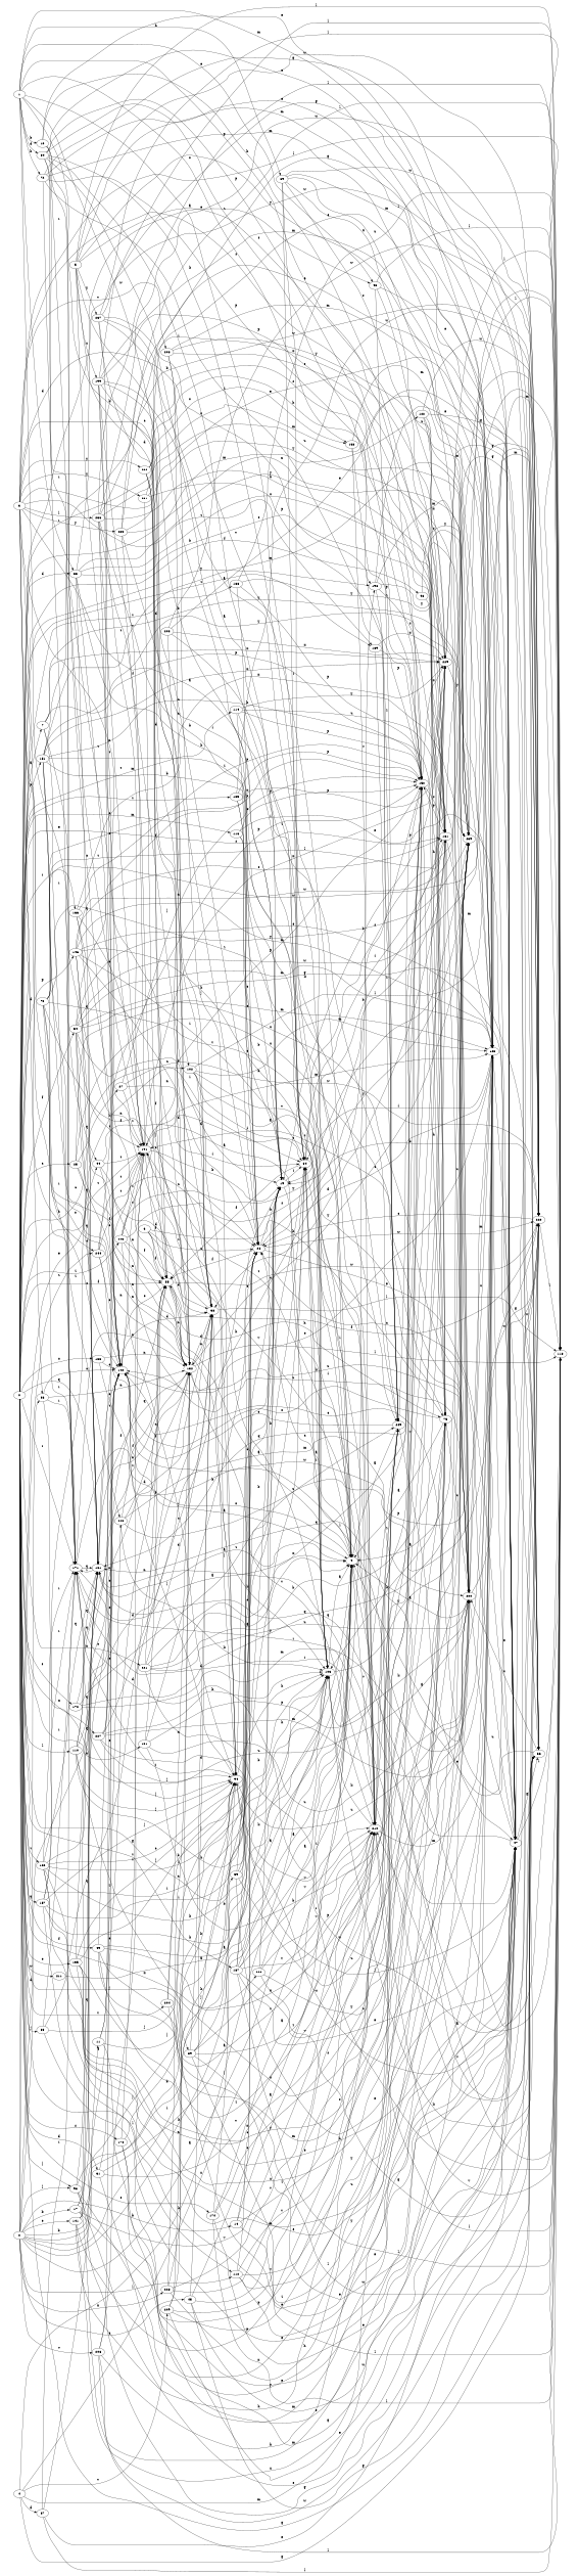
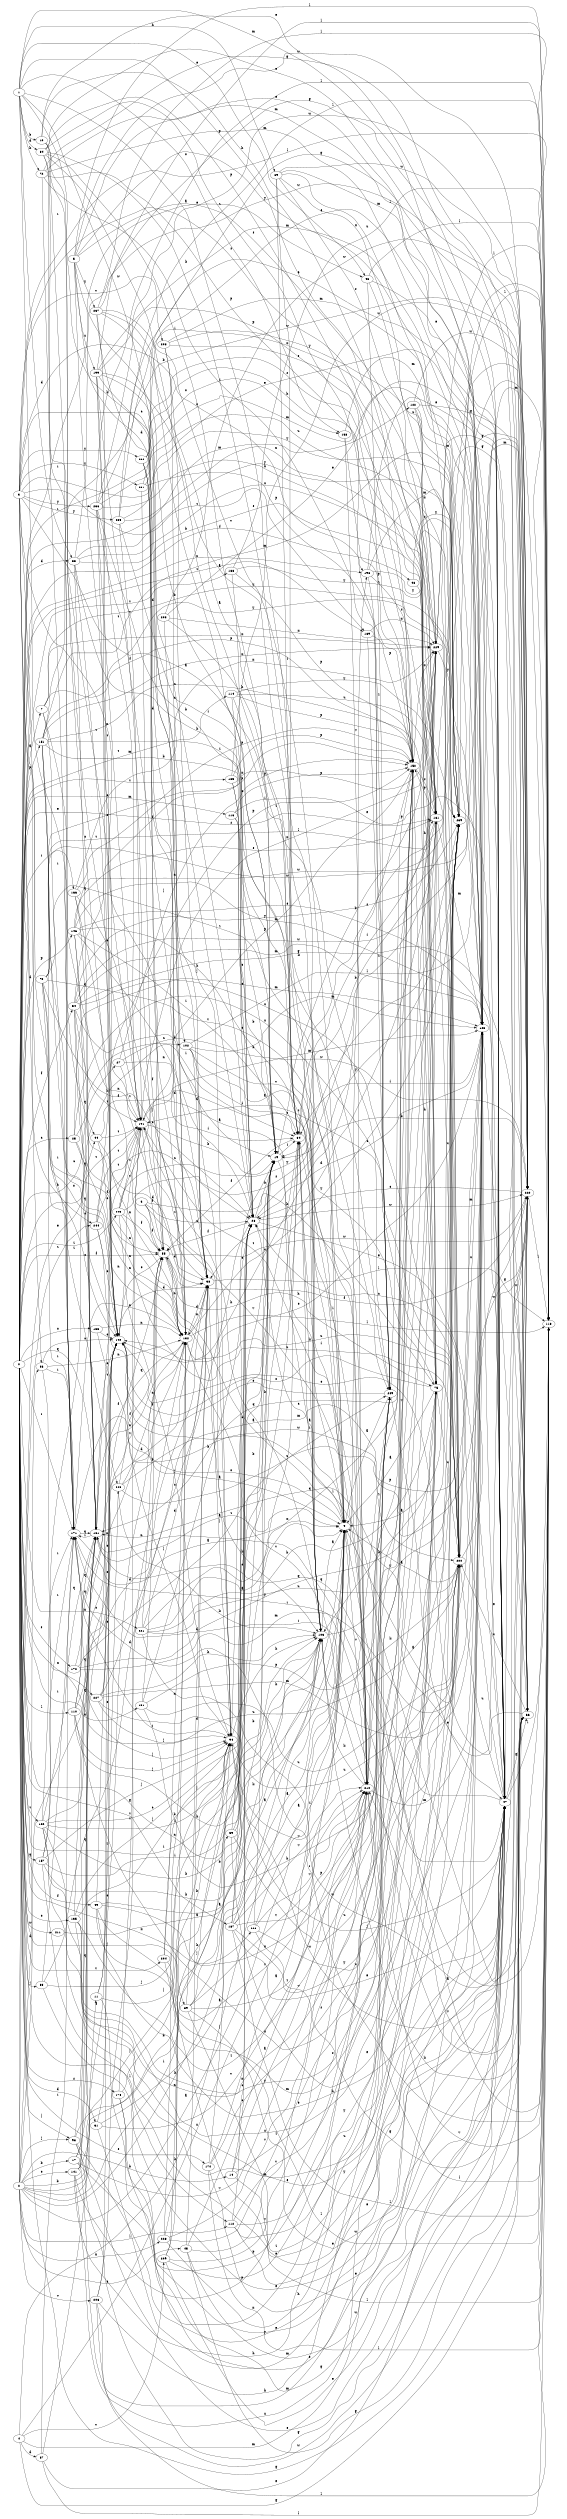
  strict digraph {
    rankdir=LR
    0
    7
    25
    27
    31
    33
    43
    48
    49
    54
    55
    59
    66
    84
    88
    89
    93
    102
    110
    112
    114
    116
    122
    131
    133
    135
    138
    146
    151
    157
    161
    166
    171
    172
    174
    176
    181
    182
    185
    187
    188
    189
    198
    204
    211
    221
    226
    227
    243
    152
    132
    239
    229
    123
    200
    220
    191
    9
    142
    210
    103
    47
    113
    249
    75
    19
    28
    94
    38
    203
    1
    10
    34
    44
    69
    72
    2
    11
    14
    17
    36
    45
    141
    206
    228
    244
    248
    3
    208
    231
    232
    235
    236
    73
    4
    37
    209
    5
    199
    237
    6
    0 -> 7 [label=a]
    0 -> 25 [label=c]
    0 -> 27 [label=c]
    0 -> 31 [label=d]
    0 -> 33 [label=d]
    0 -> 43 [label=e]
    0 -> 48 [label=f]
    0 -> 49 [label=f]
    0 -> 54 [label=f]
    0 -> 55 [label=f]
    0 -> 59 [label=g]
    0 -> 66 [label=g]
    0 -> 84 [label=i]
    0 -> 88 [label=j]
    0 -> 89 [label=j]
    0 -> 93 [label=j]
    0 -> 102 [label=k]
    0 -> 110 [label=l]
    0 -> 112 [label=l]
    0 -> 114 [label=m]
    0 -> 116 [label=m]
    0 -> 122 [label=m]
    0 -> 131 [label=n]
    0 -> 133 [label=o]
    0 -> 135 [label=o]
    0 -> 138 [label=o]
    0 -> 146 [label=p]
    0 -> 151 [label=p]
    0 -> 157 [label=q]
    0 -> 161 [label=q]
    0 -> 166 [label=r]
    0 -> 171 [label=r]
    0 -> 172 [label=s]
    0 -> 174 [label=s]
    0 -> 176 [label=s]
    0 -> 181 [label=s]
    0 -> 182 [label=t]
    0 -> 185 [label=t]
    0 -> 187 [label=t]
    0 -> 188 [label=t]
    0 -> 189 [label=t]
-   0 -> 198 [label=y]
+   0 -> 198 [label=u]
    0 -> 204 [label=v]
    0 -> 211 [label=w]
    0 -> 221 [label=x]
    0 -> 226 [label=x]
    0 -> 227 [label=x]
    0 -> 243 [label=z]
    7 -> 171 [label=r]
    7 -> 152 [label=p]
    7 -> 132 [label=n]
    7 -> 239 [label=y]
    7 -> 229 [label=x]
    25 -> 84 [label=i]
    25 -> 161 [label=q]
    25 -> 132 [label=n]
    25 -> 123 [label=m]
    25 -> 200 [label=u]
    27 -> 84 [label=i]
    27 -> 152 [label=p]
    27 -> 220 [label=w]
    27 -> 191 [label=t]
    31 -> 123 [label=m]
    31 -> 9 [label=a]
    31 -> 142 [label=o]
    31 -> 210 [label=v]
    33 -> 55 [label=f]
    33 -> 161 [label=q]
    33 -> 181 [label=s]
    33 -> 239 [label=y]
    33 -> 200 [label=u]
    33 -> 220 [label=w]
    33 -> 103 [label=k]
    43 -> 200 [label=u]
    43 -> 47 [label=e]
    43 -> 113 [label=l]
    43 -> 249 [label=z]
    48 -> 239 [label=y]
    48 -> 75 [label=h]
    49 -> 229 [label=x]
    49 -> 123 [label=m]
    49 -> 9 [label=a]
    49 -> 142 [label=o]
    49 -> 47 [label=e]
    49 -> 113 [label=l]
    54 -> 66 [label=g]
    54 -> 161 [label=q]
    54 -> 152 [label=p]
    54 -> 132 [label=n]
    54 -> 239 [label=y]
    54 -> 123 [label=m]
    54 -> 200 [label=u]
    54 -> 220 [label=w]
    54 -> 191 [label=t]
    54 -> 19 [label=b]
    55 -> 132 [label=n]
    55 -> 220 [label=w]
    55 -> 9 [label=a]
    55 -> 142 [label=o]
    55 -> 103 [label=k]
    55 -> 75 [label=h]
    59 -> 200 [label=u]
    59 -> 103 [label=k]
    59 -> 47 [label=e]
    59 -> 19 [label=b]
    59 -> 28 [label=c]
    66 -> 171 [label=r]
    66 -> 200 [label=u]
    66 -> 142 [label=o]
    66 -> 103 [label=k]
    84 -> 55 [label=f]
    84 -> 181 [label=s]
    84 -> 103 [label=k]
    88 -> 171 [label=r]
    88 -> 47 [label=e]
    88 -> 94 [label=j]
    88 -> 38 [label=d]
    89 -> 220 [label=w]
    89 -> 9 [label=a]
    89 -> 210 [label=v]
    89 -> 103 [label=k]
    89 -> 113 [label=l]
    89 -> 249 [label=z]
    89 -> 38 [label=d]
    93 -> 66 [label=g]
    93 -> 161 [label=q]
    93 -> 239 [label=y]
    93 -> 103 [label=k]
    93 -> 47 [label=e]
    102 -> 84 [label=i]
    102 -> 123 [label=m]
    102 -> 9 [label=a]
    102 -> 210 [label=v]
    102 -> 113 [label=l]
    102 -> 38 [label=d]
    110 -> 161 [label=q]
    110 -> 132 [label=n]
    110 -> 200 [label=u]
    110 -> 103 [label=k]
    110 -> 94 [label=j]
    110 -> 38 [label=d]
    112 -> 239 [label=y]
    112 -> 200 [label=u]
    112 -> 47 [label=e]
    112 -> 75 [label=h]
    112 -> 28 [label=c]
    114 -> 84 [label=i]
    114 -> 152 [label=p]
    114 -> 239 [label=y]
    114 -> 200 [label=u]
    114 -> 28 [label=c]
    116 -> 152 [label=p]
    116 -> 47 [label=e]
    116 -> 19 [label=b]
    116 -> 28 [label=c]
    122 -> 66 [label=g]
    122 -> 181 [label=s]
    122 -> 229 [label=x]
    122 -> 123 [label=m]
    122 -> 220 [label=w]
    131 -> 55 [label=f]
    131 -> 152 [label=p]
    131 -> 200 [label=u]
    131 -> 75 [label=h]
    131 -> 19 [label=b]
    133 -> 132 [label=n]
    133 -> 9 [label=a]
    133 -> 142 [label=o]
    135 -> 161 [label=q]
    135 -> 239 [label=y]
    135 -> 200 [label=u]
    135 -> 47 [label=e]
    135 -> 249 [label=z]
    135 -> 19 [label=b]
    135 -> 94 [label=j]
    138 -> 152 [label=p]
    138 -> 123 [label=m]
    138 -> 210 [label=v]
    146 -> 84 [label=i]
    146 -> 161 [label=q]
    146 -> 181 [label=s]
    146 -> 132 [label=n]
    146 -> 123 [label=m]
    146 -> 220 [label=w]
    146 -> 103 [label=k]
    146 -> 47 [label=e]
    146 -> 28 [label=c]
    151 -> 171 [label=r]
    151 -> 132 [label=n]
    151 -> 239 [label=y]
    151 -> 229 [label=x]
    151 -> 123 [label=m]
    151 -> 220 [label=w]
    151 -> 142 [label=o]
    151 -> 249 [label=z]
    151 -> 75 [label=h]
    151 -> 19 [label=b]
    157 -> 84 [label=i]
    157 -> 171 [label=r]
    157 -> 191 [label=t]
    157 -> 103 [label=k]
    157 -> 47 [label=e]
    157 -> 94 [label=j]
    161 -> 171 [label=r]
    161 -> 191 [label=t]
    161 -> 9 [label=a]
    161 -> 142 [label=o]
    166 -> 161 [label=q]
    166 -> 152 [label=p]
    166 -> 132 [label=n]
    166 -> 229 [label=x]
    166 -> 94 [label=j]
    171 -> 161 [label=q]
    171 -> 132 [label=n]
    171 -> 220 [label=w]
    171 -> 9 [label=a]
    171 -> 94 [label=j]
    172 -> 161 [label=q]
    172 -> 239 [label=y]
    172 -> 123 [label=m]
    172 -> 249 [label=z]
    174 -> 181 [label=s]
    174 -> 9 [label=a]
    174 -> 47 [label=e]
    174 -> 113 [label=l]
    174 -> 94 [label=j]
    176 -> 66 [label=g]
    176 -> 191 [label=t]
    176 -> 47 [label=e]
    176 -> 19 [label=b]
    181 -> 66 [label=g]
    181 -> 84 [label=i]
    181 -> 152 [label=p]
    181 -> 123 [label=m]
    181 -> 200 [label=u]
    181 -> 210 [label=v]
    181 -> 19 [label=b]
    181 -> 38 [label=d]
    182 -> 84 [label=i]
    182 -> 161 [label=q]
    182 -> 171 [label=r]
    182 -> 229 [label=x]
    182 -> 123 [label=m]
    182 -> 103 [label=k]
    182 -> 47 [label=e]
    182 -> 28 [label=c]
    182 -> 38 [label=d]
    185 -> 152 [label=p]
    185 -> 220 [label=w]
    185 -> 19 [label=b]
    185 -> 28 [label=c]
    187 -> 152 [label=p]
    187 -> 239 [label=y]
    187 -> 9 [label=a]
    187 -> 210 [label=v]
    187 -> 47 [label=e]
    187 -> 113 [label=l]
    187 -> 249 [label=z]
    187 -> 19 [label=b]
    187 -> 28 [label=c]
    188 -> 152 [label=p]
    188 -> 239 [label=y]
    188 -> 113 [label=l]
    188 -> 28 [label=c]
    189 -> 152 [label=p]
    189 -> 229 [label=x]
    189 -> 249 [label=z]
    198 -> 181 [label=s]
    198 -> 239 [label=y]
    198 -> 123 [label=m]
    198 -> 47 [label=e]
    198 -> 249 [label=z]
    204 -> 132 [label=n]
    204 -> 210 [label=v]
    204 -> 47 [label=e]
    204 -> 94 [label=j]
    211 -> 9 [label=a]
    221 -> 55 [label=f]
    221 -> 229 [label=x]
    221 -> 200 [label=u]
    221 -> 220 [label=w]
    221 -> 9 [label=a]
    221 -> 75 [label=h]
    221 -> 38 [label=d]
    226 -> 66 [label=g]
    226 -> 200 [label=u]
    226 -> 9 [label=a]
    226 -> 210 [label=v]
    226 -> 19 [label=b]
    227 -> 55 [label=f]
    227 -> 123 [label=m]
    227 -> 220 [label=w]
    227 -> 142 [label=o]
    227 -> 103 [label=k]
    227 -> 28 [label=c]
    227 -> 94 [label=j]
    243 -> 55 [label=f]
    243 -> 181 [label=s]
    243 -> 152 [label=p]
    243 -> 239 [label=y]
    243 -> 200 [label=u]
    243 -> 191 [label=t]
    243 -> 94 [label=j]
    152 -> 161 [label=q]
    152 -> 181 [label=s]
    152 -> 229 [label=x]
    152 -> 142 [label=o]
    152 -> 75 [label=h]
    132 -> 161 [label=q]
    132 -> 239 [label=y]
    132 -> 200 [label=u]
    132 -> 210 [label=v]
    132 -> 113 [label=l]
    132 -> 38 [label=d]
    239 -> 9 [label=a]
    239 -> 113 [label=l]
    229 -> 66 [label=g]
    229 -> 239 [label=y]
    229 -> 113 [label=l]
    229 -> 19 [label=b]
    123 -> 66 [label=g]
    123 -> 84 [label=i]
    123 -> 200 [label=u]
    123 -> 9 [label=a]
    123 -> 142 [label=o]
    123 -> 47 [label=e]
    123 -> 28 [label=c]
    200 -> 123 [label=m]
    200 -> 220 [label=w]
    200 -> 191 [label=t]
    200 -> 9 [label=a]
    200 -> 103 [label=k]
    220 -> 55 [label=f]
    220 -> 161 [label=q]
    220 -> 123 [label=m]
    220 -> 210 [label=v]
    220 -> 113 [label=l]
    220 -> 19 [label=b]
    220 -> 28 [label=c]
    191 -> 55 [label=f]
    191 -> 229 [label=x]
    191 -> 123 [label=m]
    191 -> 103 [label=k]
    191 -> 19 [label=b]
    9 -> 84 [label=i]
    9 -> 142 [label=o]
    9 -> 210 [label=v]
    9 -> 28 [label=c]
    142 -> 191 [label=t]
    142 -> 113 [label=l]
    142 -> 38 [label=d]
    210 -> 84 [label=i]
    210 -> 152 [label=p]
    210 -> 123 [label=m]
    210 -> 191 [label=t]
    210 -> 103 [label=k]
    210 -> 113 [label=l]
    210 -> 249 [label=z]
    103 -> 84 [label=i]
    103 -> 239 [label=y]
    103 -> 9 [label=a]
    47 -> 66 [label=g]
    47 -> 161 [label=q]
    47 -> 171 [label=r]
    47 -> 200 [label=u]
    47 -> 220 [label=w]
    47 -> 113 [label=l]
    47 -> 28 [label=c]
    47 -> 94 [label=j]
    113 -> 161 [label=q]
    113 -> 171 [label=r]
    113 -> 123 [label=m]
    113 -> 9 [label=a]
    113 -> 210 [label=v]
    249 -> 152 [label=p]
    249 -> 9 [label=a]
    249 -> 142 [label=o]
    249 -> 47 [label=e]
    75 -> 200 [label=u]
    75 -> 191 [label=t]
    75 -> 9 [label=a]
    75 -> 142 [label=o]
    75 -> 103 [label=k]
    19 -> 84 [label=i]
    19 -> 9 [label=a]
    28 -> 55 [label=f]
    28 -> 239 [label=y]
    28 -> 220 [label=w]
    28 -> 47 [label=e]
    28 -> 19 [label=b]
    94 -> 171 [label=r]
    94 -> 200 [label=u]
    94 -> 210 [label=v]
    94 -> 103 [label=k]
    94 -> 28 [label=c]
    38 -> 132 [label=n]
    38 -> 191 [label=t]
    38 -> 113 [label=l]
    38 -> 94 [label=j]
    203 -> 132 [label=n]
    203 -> 229 [label=x]
    203 -> 220 [label=w]
    203 -> 47 [label=e]
    203 -> 249 [label=z]
    1 -> 33 [label=d]
    1 -> 43 [label=e]
    1 -> 102 [label=k]
    1 -> 138 [label=o]
    1 -> 152 [label=p]
    1 -> 123 [label=m]
    1 -> 9 [label=a]
    1 -> 38 [label=w]
    1 -> 10 [label=b]
    1 -> 34 [label=d]
    1 -> 44 [label=e]
    1 -> 69 [label=h]
    1 -> 72 [label=h]
    10 -> 171 [label=r]
    10 -> 191 [label=t]
    10 -> 142 [label=o]
    10 -> 47 [label=e]
    10 -> 75 [label=h]
    34 -> 84 [label=i]
    34 -> 171 [label=r]
    34 -> 152 [label=p]
    34 -> 191 [label=t]
    34 -> 103 [label=k]
    34 -> 47 [label=e]
    34 -> 249 [label=z]
    34 -> 19 [label=b]
    44 -> 191 [label=t]
    44 -> 9 [label=a]
    44 -> 142 [label=o]
    44 -> 38 [label=d]
    69 -> 84 [label=i]
    69 -> 181 [label=s]
    69 -> 229 [label=x]
    69 -> 123 [label=m]
    69 -> 200 [label=u]
    69 -> 220 [label=w]
    69 -> 103 [label=k]
    72 -> 66 [label=g]
    72 -> 171 [label=r]
    72 -> 152 [label=p]
    72 -> 123 [label=m]
    72 -> 47 [label=e]
    72 -> 249 [label=z]
    2 -> 55 [label=f]
    2 -> 84 [label=i]
    2 -> 93 [label=j]
    2 -> 112 [label=l]
    2 -> 132 [label=n]
    2 -> 9 [label=a]
    2 -> 103 [label=k]
    2 -> 94 [label=j]
    2 -> 44 [label=e]
    2 -> 11 [label=b]
    2 -> 14 [label=b]
    2 -> 17 [label=b]
    2 -> 36 [label=d]
    2 -> 45 [label=e]
    2 -> 141 [label=o]
    2 -> 206 [label=v]
    2 -> 228 [label=x]
    2 -> 244 [label=z]
    11 -> 152 [label=p]
    11 -> 142 [label=o]
    11 -> 94 [label=j]
    11 -> 248 [label=z]
    14 -> 181 [label=s]
    14 -> 239 [label=y]
    14 -> 210 [label=v]
    14 -> 28 [label=c]
    17 -> 55 [label=f]
    17 -> 161 [label=q]
    17 -> 229 [label=x]
    17 -> 220 [label=w]
    17 -> 210 [label=v]
    36 -> 171 [label=r]
    36 -> 132 [label=n]
    36 -> 200 [label=u]
    36 -> 142 [label=o]
    45 -> 66 [label=g]
    45 -> 220 [label=w]
    45 -> 9 [label=a]
    45 -> 210 [label=v]
    45 -> 38 [label=d]
    141 -> 161 [label=q]
    141 -> 152 [label=p]
    141 -> 200 [label=u]
    141 -> 191 [label=t]
    141 -> 142 [label=o]
    141 -> 75 [label=h]
    206 -> 132 [label=n]
    206 -> 123 [label=m]
    206 -> 142 [label=o]
    206 -> 113 [label=l]
    206 -> 75 [label=h]
    228 -> 132 [label=n]
    228 -> 210 [label=v]
    228 -> 249 [label=z]
    228 -> 75 [label=h]
    228 -> 19 [label=b]
    244 -> 152 [label=p]
    244 -> 191 [label=t]
    244 -> 142 [label=o]
    244 -> 28 [label=c]
    244 -> 94 [label=j]
    248 -> 132 [label=n]
    248 -> 123 [label=m]
    248 -> 200 [label=u]
    248 -> 191 [label=t]
    248 -> 103 [label=k]
    3 -> 181 [label=s]
    3 -> 189 [label=t]
    3 -> 198 [label=u]
    3 -> 132 [label=n]
    3 -> 9 [label=a]
    3 -> 142 [label=o]
    3 -> 47 [label=e]
    3 -> 113 [label=l]
    3 -> 28 [label=c]
    3 -> 36 [label=d]
    3 -> 244 [label=h]
    3 -> 248 [label=z]
    3 -> 208 [label=v]
    3 -> 231 [label=y]
    3 -> 232 [label=y]
    3 -> 235 [label=y]
-   3 -> 236 [label=l]
+   3 -> 236 [label=y]
    208 -> 181 [label=s]
    208 -> 132 [label=n]
    208 -> 239 [label=y]
    208 -> 123 [label=m]
    208 -> 94 [label=j]
    231 -> 55 [label=f]
    231 -> 152 [label=p]
    231 -> 200 [label=u]
    231 -> 47 [label=e]
    232 -> 55 [label=f]
    232 -> 181 [label=s]
    232 -> 132 [label=n]
    232 -> 229 [label=x]
    232 -> 75 [label=h]
    232 -> 38 [label=d]
    235 -> 66 [label=g]
    235 -> 84 [label=i]
    235 -> 239 [label=y]
    235 -> 229 [label=x]
    235 -> 191 [label=t]
    235 -> 113 [label=l]
    236 -> 123 [label=m]
    236 -> 220 [label=w]
    236 -> 191 [label=t]
    236 -> 142 [label=o]
    236 -> 47 [label=e]
    236 -> 113 [label=l]
    236 -> 75 [label=h]
    236 -> 19 [label=b]
    236 -> 94 [label=j]
    73 -> 55 [label=f]
    73 -> 171 [label=r]
    73 -> 229 [label=x]
    73 -> 220 [label=w]
    73 -> 142 [label=o]
    73 -> 210 [label=v]
    73 -> 113 [label=l]
    73 -> 249 [label=z]
    73 -> 28 [label=c]
    4 -> 66 [label=g]
    4 -> 198 [label=u]
    4 -> 123 [label=m]
    4 -> 103 [label=k]
    4 -> 37 [label=d]
    4 -> 209 [label=v]
    37 -> 171 [label=r]
    37 -> 47 [label=e]
    37 -> 113 [label=l]
    37 -> 19 [label=b]
    209 -> 132 [label=n]
    209 -> 210 [label=v]
    209 -> 47 [label=e]
    209 -> 249 [label=z]
    209 -> 94 [label=j]
    5 -> 181 [label=s]
    5 -> 239 [label=y]
    5 -> 123 [label=m]
    5 -> 220 [label=w]
    5 -> 191 [label=t]
    5 -> 113 [label=l]
    5 -> 19 [label=b]
    5 -> 38 [label=d]
    5 -> 199 [label=u]
    5 -> 237 [label=y]
    199 -> 55 [label=f]
    199 -> 152 [label=p]
    199 -> 123 [label=m]
    199 -> 191 [label=t]
    199 -> 9 [label=a]
    199 -> 142 [label=o]
    199 -> 113 [label=l]
    199 -> 28 [label=c]
    199 -> 38 [label=d]
    237 -> 66 [label=g]
    237 -> 9 [label=a]
    237 -> 142 [label=o]
    237 -> 210 [label=v]
    237 -> 113 [label=l]
    237 -> 19 [label=b]
    237 -> 38 [label=d]
    6 -> 55 [label=f]
    6 -> 210 [label=v]
    6 -> 75 [label=h]
    6 -> 28 [label=c]
    6 -> 38 [label=d]
  }
